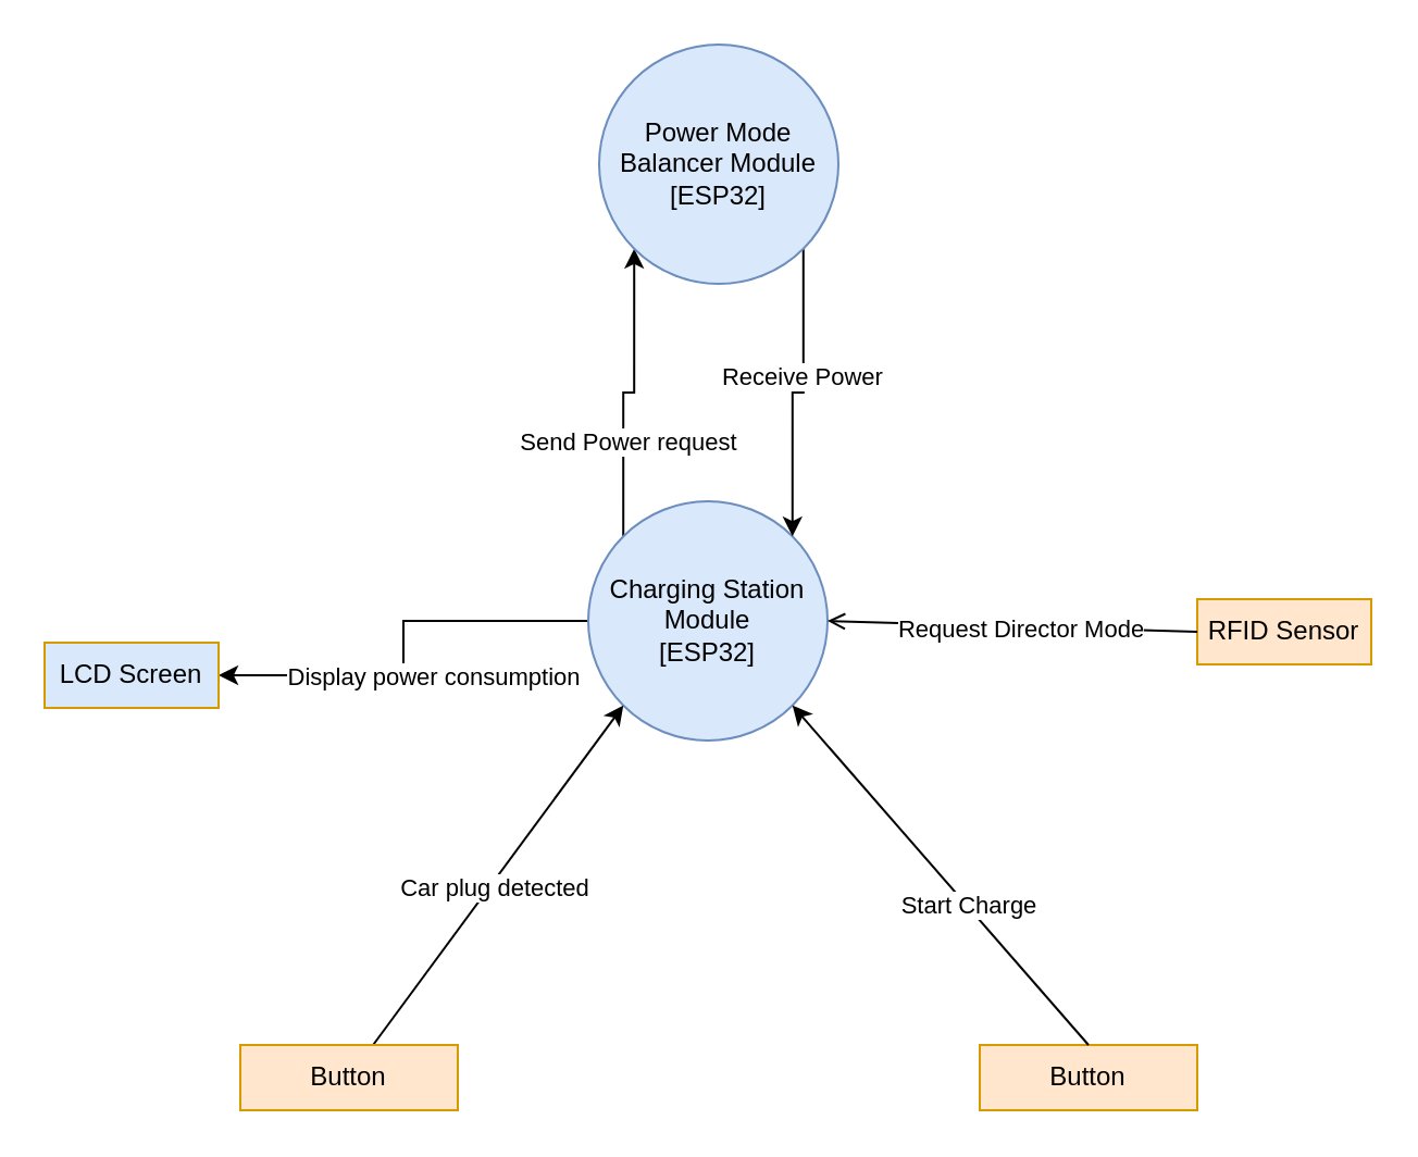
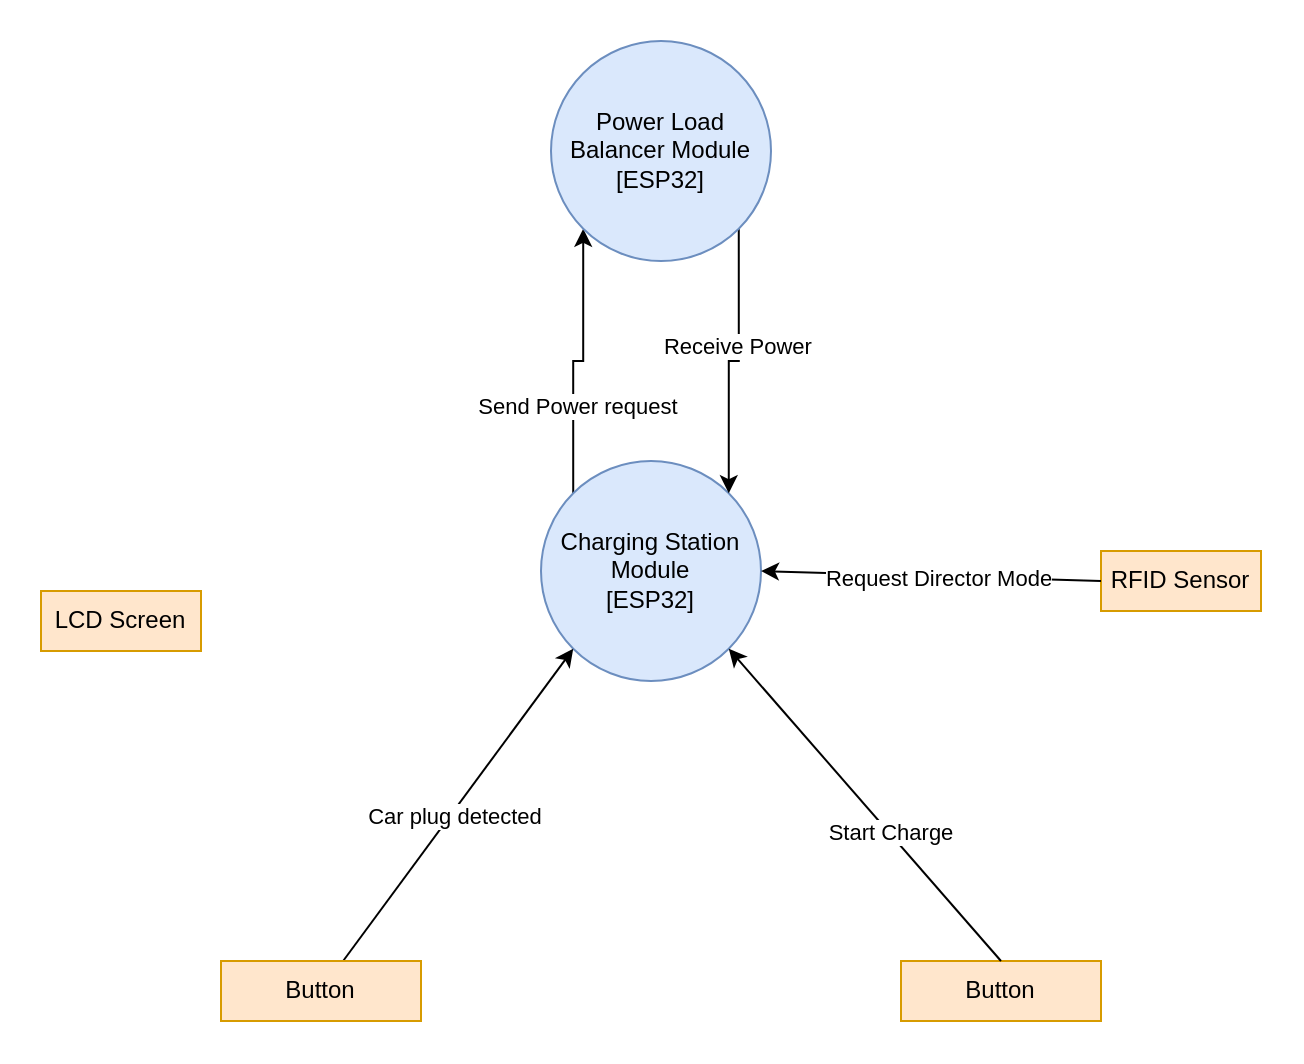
  <mxCell id="0" />
  <mxCell id="1" parent="0" />
- <mxCell id="2" style="edgeStyle=orthogonalEdgeStyle;rounded=0;orthogonalLoop=1;jettySize=auto;html=1;entryX=1;entryY=0.5;entryDx=0;entryDy=0;" edge="1" parent="1" source="6" target="10"><mxGeometry relative="1" as="geometry" /></mxCell>
- <mxCell id="3" value="Display power consumption" style="edgeLabel;html=1;align=center;verticalAlign=middle;resizable=0;points=[];" vertex="1" connectable="0" parent="2"><mxGeometry x="0.214" relative="1" as="geometry"><mxPoint x="21" as="offset" /></mxGeometry></mxCell>
  <mxCell id="4" style="edgeStyle=orthogonalEdgeStyle;rounded=0;orthogonalLoop=1;jettySize=auto;html=1;entryX=0;entryY=1;entryDx=0;entryDy=0;exitX=0;exitY=0;exitDx=0;exitDy=0;" edge="1" parent="1" source="6" target="16"><mxGeometry relative="1" as="geometry" /></mxCell>
  <mxCell id="5" value="Send Power request&amp;nbsp;" style="edgeLabel;html=1;align=center;verticalAlign=middle;resizable=0;points=[];" vertex="1" connectable="0" parent="4"><mxGeometry x="0.177" y="2" relative="1" as="geometry"><mxPoint y="32" as="offset" /></mxGeometry></mxCell>
  <mxCell id="6" value="Charging Station Module&lt;br&gt;[ESP32]" style="ellipse;whiteSpace=wrap;html=1;aspect=fixed;fillColor=#dae8fc;strokeColor=#6c8ebf;" vertex="1" parent="1"><mxGeometry x="270" y="230" width="110" height="110" as="geometry" /></mxCell>
  <mxCell id="7" value="RFID Sensor" style="rounded=0;whiteSpace=wrap;html=1;fillColor=#ffe6cc;strokeColor=#d79b00;" vertex="1" parent="1"><mxGeometry x="550" y="275" width="80" height="30" as="geometry" /></mxCell>
- <mxCell id="8" value="" style="endArrow=open;html=1;rounded=0;exitX=0;exitY=0.5;exitDx=0;exitDy=0;entryX=1;entryY=0.5;entryDx=0;entryDy=0;" edge="1" parent="1" source="7" target="6"><mxGeometry width="50" height="50" relative="1" as="geometry"><mxPoint x="290" y="320" as="sourcePoint" /><mxPoint x="340" y="270" as="targetPoint" /></mxGeometry></mxCell>
+ <mxCell id="8" value="" style="endArrow=classic;html=1;rounded=0;exitX=0;exitY=0.5;exitDx=0;exitDy=0;entryX=1;entryY=0.5;entryDx=0;entryDy=0;" edge="1" parent="1" source="7" target="6"><mxGeometry width="50" height="50" relative="1" as="geometry"><mxPoint x="290" y="320" as="sourcePoint" /><mxPoint x="340" y="270" as="targetPoint" /></mxGeometry></mxCell>
  <mxCell id="9" value="Request Director Mode" style="edgeLabel;html=1;align=center;verticalAlign=middle;resizable=0;points=[];" vertex="1" connectable="0" parent="8"><mxGeometry x="-0.232" y="-2" relative="1" as="geometry"><mxPoint x="-17" y="2" as="offset" /></mxGeometry></mxCell>
- <mxCell id="10" value="LCD Screen" style="rounded=0;whiteSpace=wrap;html=1;fillColor=#dae8fc;strokeColor=#d79b00;" vertex="1" parent="1"><mxGeometry x="20" y="295" width="80" height="30" as="geometry" /></mxCell>
+ <mxCell id="10" value="LCD Screen" style="rounded=0;whiteSpace=wrap;html=1;fillColor=#ffe6cc;strokeColor=#d79b00;" vertex="1" parent="1"><mxGeometry x="20" y="295" width="80" height="30" as="geometry" /></mxCell>
  <mxCell id="11" value="Button" style="rounded=0;whiteSpace=wrap;html=1;fillColor=#ffe6cc;strokeColor=#d79b00;" vertex="1" parent="1"><mxGeometry x="450" y="480" width="100" height="30" as="geometry" /></mxCell>
  <mxCell id="12" value="" style="endArrow=classic;html=1;rounded=0;exitX=0.5;exitY=0;exitDx=0;exitDy=0;entryX=1;entryY=1;entryDx=0;entryDy=0;" edge="1" parent="1" source="11" target="6"><mxGeometry width="50" height="50" relative="1" as="geometry"><mxPoint x="290" y="320" as="sourcePoint" /><mxPoint x="340" y="270" as="targetPoint" /></mxGeometry></mxCell>
  <mxCell id="13" value="Start Charge" style="edgeLabel;html=1;align=center;verticalAlign=middle;resizable=0;points=[];" vertex="1" connectable="0" parent="12"><mxGeometry x="-0.178" y="-1" relative="1" as="geometry"><mxPoint as="offset" /></mxGeometry></mxCell>
  <mxCell id="14" style="edgeStyle=orthogonalEdgeStyle;rounded=0;orthogonalLoop=1;jettySize=auto;html=1;entryX=1;entryY=0;entryDx=0;entryDy=0;exitX=1;exitY=1;exitDx=0;exitDy=0;" edge="1" parent="1" source="16" target="6"><mxGeometry relative="1" as="geometry" /></mxCell>
  <mxCell id="15" value="Receive Power&amp;nbsp;" style="edgeLabel;html=1;align=center;verticalAlign=middle;resizable=0;points=[];" vertex="1" connectable="0" parent="14"><mxGeometry x="-0.291" y="1" relative="1" as="geometry"><mxPoint y="10" as="offset" /></mxGeometry></mxCell>
- <mxCell id="16" value="Power Mode Balancer Module&lt;br&gt;[ESP32]" style="ellipse;whiteSpace=wrap;html=1;aspect=fixed;fillColor=#dae8fc;strokeColor=#6c8ebf;" vertex="1" parent="1"><mxGeometry x="275" y="20" width="110" height="110" as="geometry" /></mxCell>
+ <mxCell id="16" value="Power Load Balancer Module&lt;br&gt;[ESP32]" style="ellipse;whiteSpace=wrap;html=1;aspect=fixed;fillColor=#dae8fc;strokeColor=#6c8ebf;" vertex="1" parent="1"><mxGeometry x="275" y="20" width="110" height="110" as="geometry" /></mxCell>
  <mxCell id="17" style="rounded=0;orthogonalLoop=1;jettySize=auto;html=1;entryX=0;entryY=1;entryDx=0;entryDy=0;strokeColor=default;" edge="1" parent="1" source="19" target="6"><mxGeometry relative="1" as="geometry" /></mxCell>
  <mxCell id="18" value="Car plug detected" style="edgeLabel;html=1;align=center;verticalAlign=middle;resizable=0;points=[];" vertex="1" connectable="0" parent="17"><mxGeometry x="-0.106" y="-5" relative="1" as="geometry"><mxPoint y="-5" as="offset" /></mxGeometry></mxCell>
  <mxCell id="19" value="Button" style="rounded=0;whiteSpace=wrap;html=1;fillColor=#ffe6cc;strokeColor=#d79b00;" vertex="1" parent="1"><mxGeometry x="110" y="480" width="100" height="30" as="geometry" /></mxCell>
